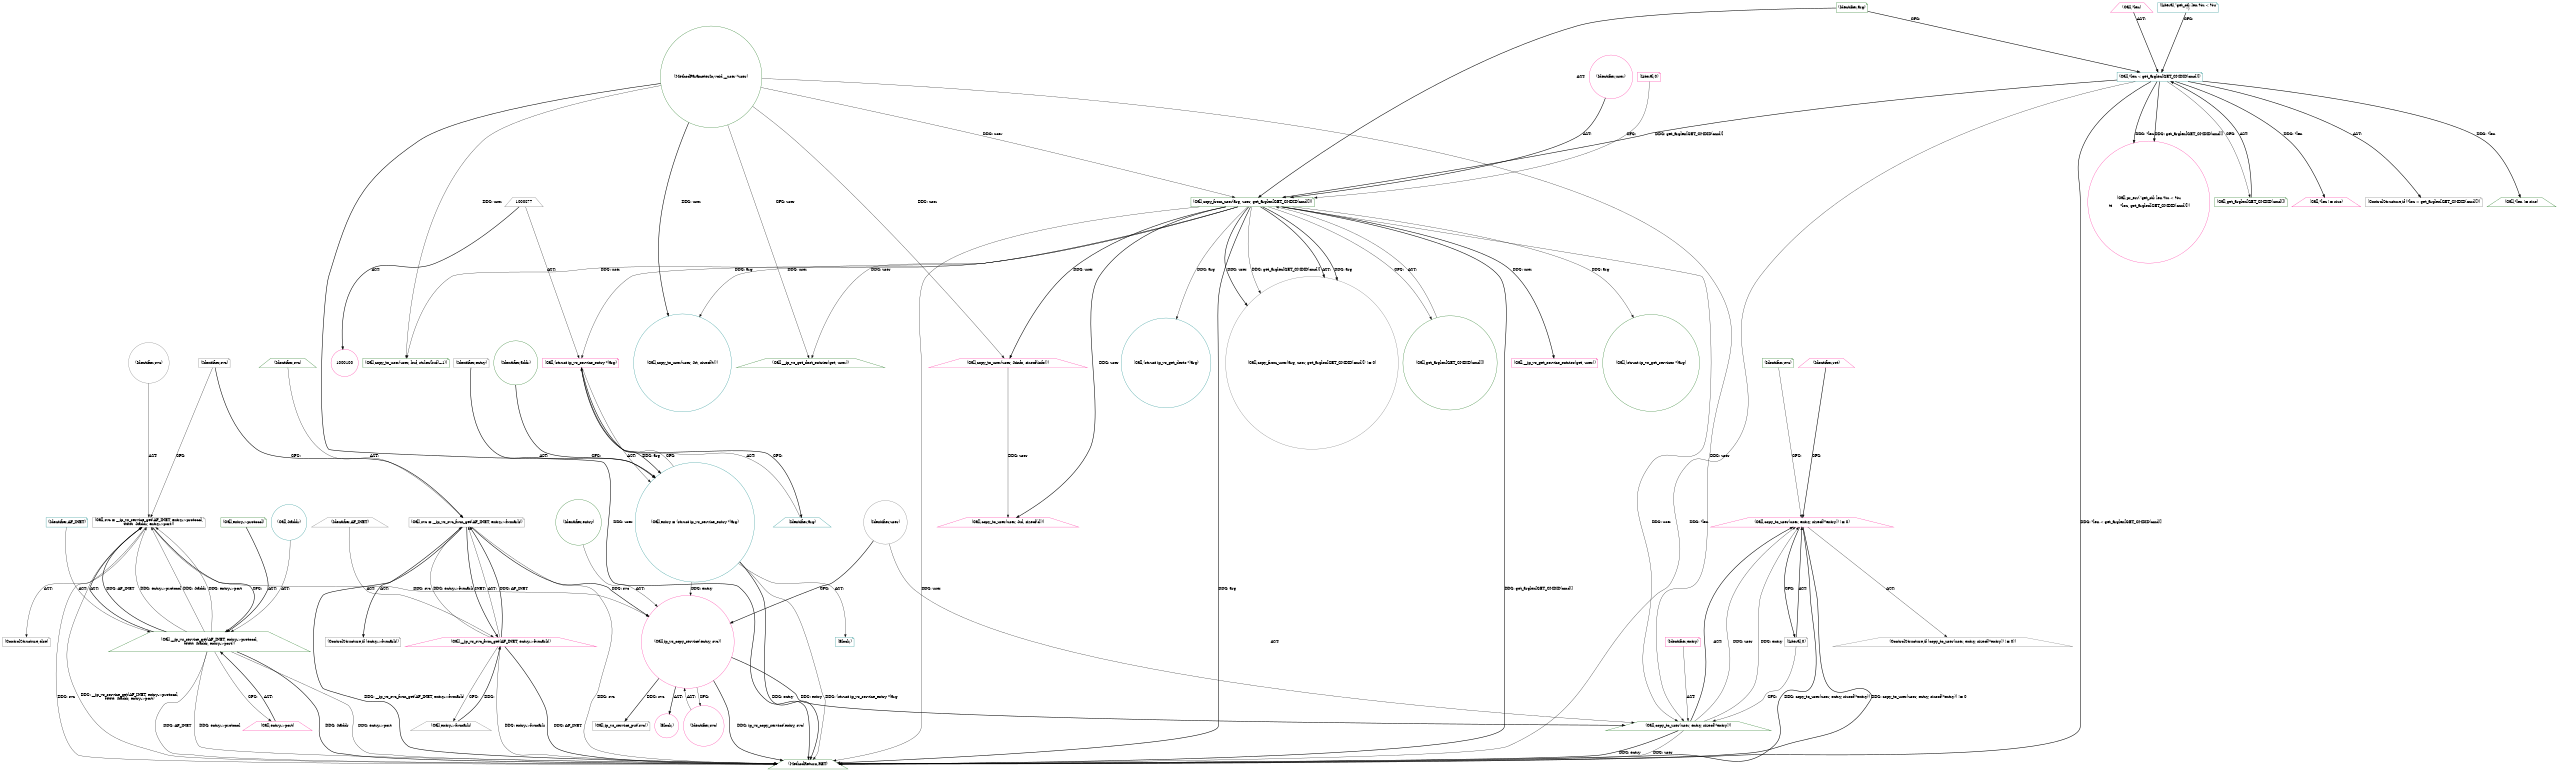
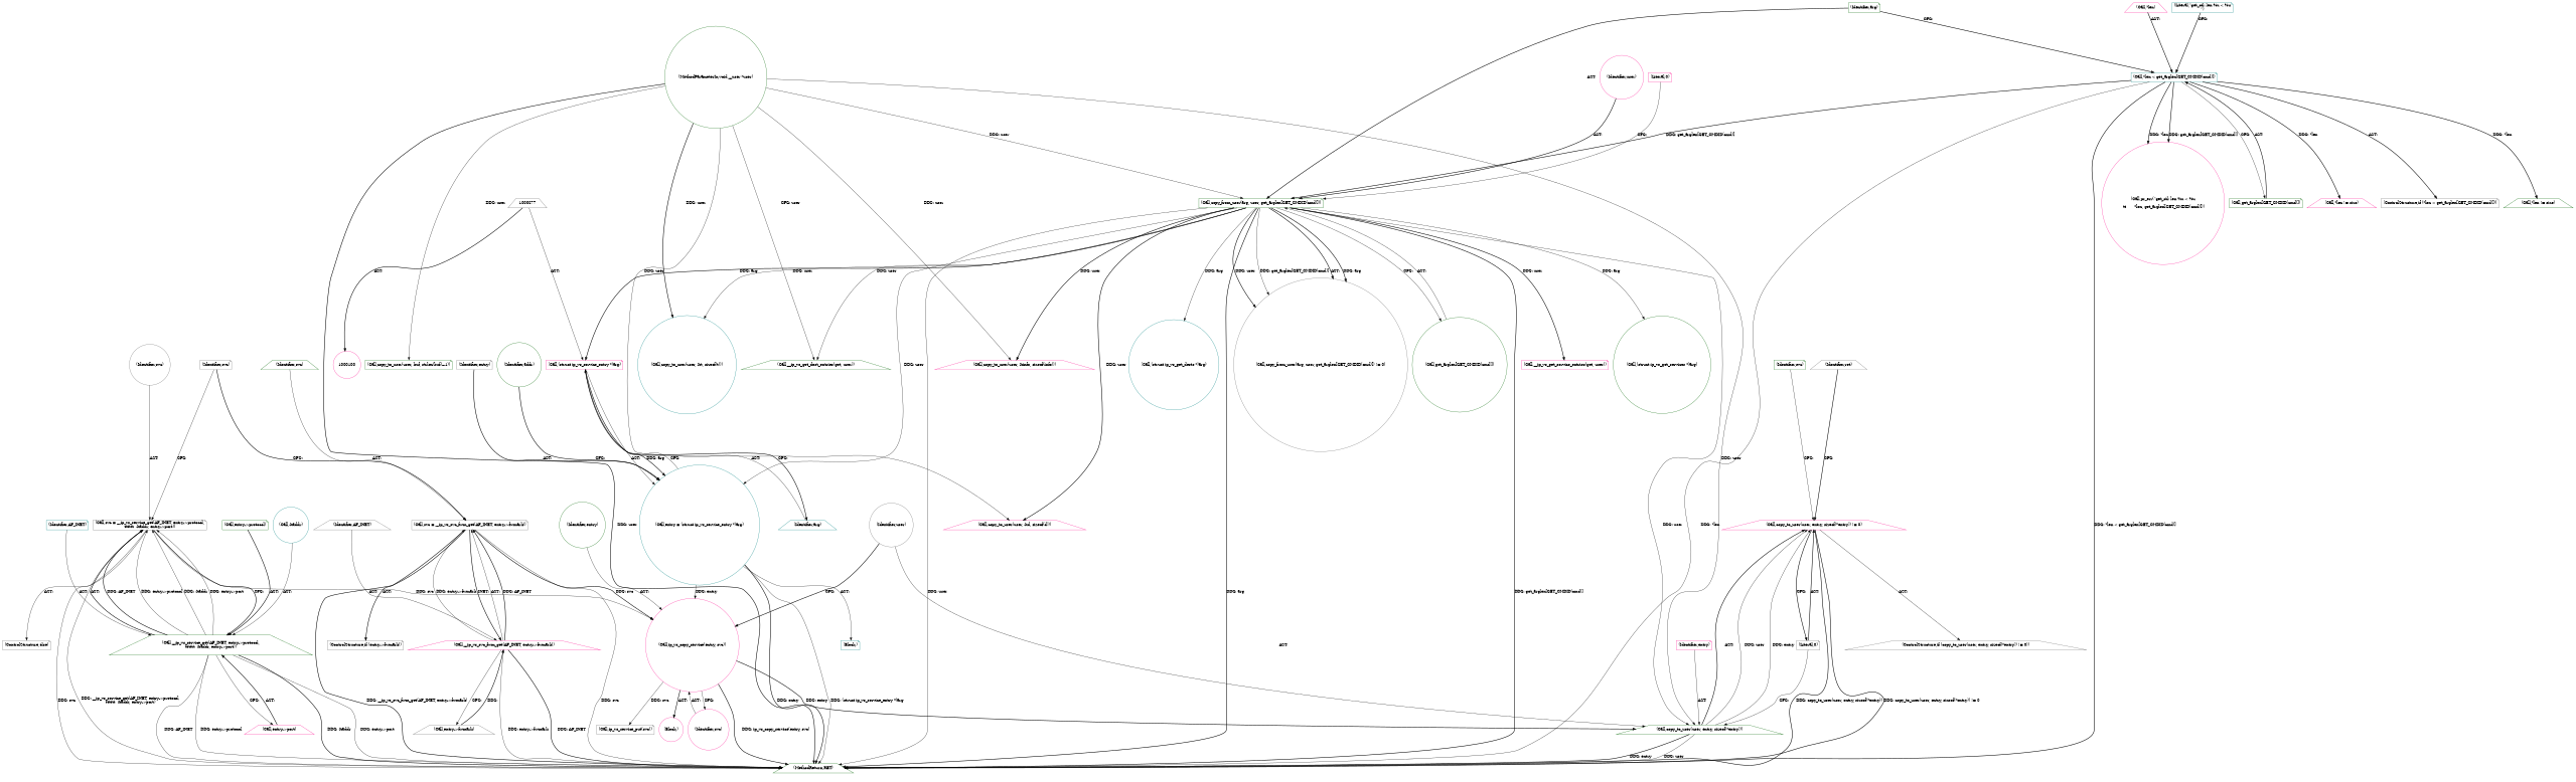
  digraph {
    node [color=deeppink shape=note]
    edge [style=solid]
    n1 [label="(Call,copy_to_user(user, entry, sizeof(*entry)) != 0)" shape=trapezium]
    n2 [color=gray40 label="(Literal,0)"]
    n3 [color=darkgreen label="(MethodReturn,RET)" shape=trapezium]
    n4 [color=gray40 label="(ControlStructure,if (copy_to_user(user, entry, sizeof(*entry)) != 0))" shape=trapezium]
    n5 [color=darkgreen label="(Call,copy_to_user(user, entry, sizeof(*entry)))" shape=trapezium]
    n6 [color=darkgreen label="(Call,copy_from_user(arg, user, get_arglen[GET_CMDID(cmd)]))"]
    n7 [label="(Call,(struct ip_vs_service_entry *)arg)"]
    n8 [label="(Call,copy_to_user(user, &d, sizeof(d)))" shape=trapezium]
    n9 [label="(Call,__ip_vs_get_service_entries(get, user))"]
    n10 [color=darkgreen label="(Call,__ip_vs_get_dest_entries(get, user))" shape=trapezium]
    n11 [color=darkgreen label="(Call,(struct ip_vs_get_services *)arg)" shape=circle]
    n12 [label="(Call,copy_to_user(user, &info, sizeof(info)))" shape=trapezium]
    n13 [color=darkgreen label="(Call,get_arglen[GET_CMDID(cmd)])" shape=circle]
    n14 [color=darkgreen label="(Call,copy_to_user(user, buf, strlen(buf)+1))"]
    n15 [color=teal label="(Call,(struct ip_vs_get_dests *)arg)" shape=circle]
    n16 [color=gray40 label="(Call,copy_from_user(arg, user, get_arglen[GET_CMDID(cmd)]) != 0)" shape=circle]
    n17 [color=teal label="(Call,copy_to_user(user, &t, sizeof(t)))" shape=circle]
    n18 [color=teal label="(Call,entry = (struct ip_vs_service_entry *)arg)" shape=circle]
    n19 [color=teal label="(Identifier,arg)" shape=trapezium]
    n20 [color=darkgreen label="(MethodParameterIn,void __user *user)" shape=circle]
    1000100 [shape=circle]
    n22 [color=teal label="(Call,*len < get_arglen[GET_CMDID(cmd)])"]
    n23 [label="(Call,pr_err(\"get_ctl: len %u < %u\n\",\n \t\t       *len, get_arglen[GET_CMDID(cmd)]))" shape=circle]
    n24 [color=darkgreen label="(Call,get_arglen[GET_CMDID(cmd)])"]
    n25 [label="(Call,*len != size)" shape=trapezium]
    n26 [color=gray40 label="(ControlStructure,if (*len < get_arglen[GET_CMDID(cmd)]))"]
    n27 [color=darkgreen label="(Call,*len != size)" shape=trapezium]
    n28 [label="(Call,ip_vs_copy_service(entry, svc))" shape=circle]
    n29 [label="(Identifier,svc)" shape=circle]
    n30 [color=gray40 label="(Call,ip_vs_service_put(svc))"]
    n31 [label="(Block,)" shape=circle]
    n32 [color=teal label="(Block,)"]
    n33 [color=gray40 label="(Call,svc = __ip_vs_svc_fwm_get(AF_INET, entry->fwmark))"]
    n34 [label="(Call,__ip_vs_svc_fwm_get(AF_INET, entry->fwmark))" shape=trapezium]
    n35 [color=gray40 label="(ControlStructure,if (entry->fwmark))"]
    n36 [color=gray40 label="(Call,entry->fwmark)" shape=trapezium]
    n37 [color=gray40 label="(Call,svc = __ip_vs_service_get(AF_INET, entry->protocol,\n\t\t\t\t\t\t  &addr, entry->port))"]
    n38 [color=darkgreen label="(Call,__ip_vs_service_get(AF_INET, entry->protocol,\n\t\t\t\t\t\t  &addr, entry->port))" shape=trapezium]
    n39 [color=gray40 label="(ControlStructure,else)"]
    n40 [label="(Call,entry->port)" shape=trapezium]
    n41 [color=teal label="(Literal,\"get_ctl: len %u < %u\n\")"]
    n42 [color=darkgreen label="(Call,entry->protocol)"]
    n43 [color=gray40 label="(Identifier,svc)"]
-   n44 [label="(Identifier,ret)" shape=trapezium]
+   n44 [color=gray40 label="(Identifier,ret)" shape=trapezium]
    n45 [label="(Identifier,user)" shape=circle]
    n46 [label="(Identifier,entry)"]
    n47 [color=darkgreen label="(Identifier,svc)" shape=trapezium]
    n48 [color=gray40 label="(Identifier,entry)"]
    n49 [color=darkgreen label="(Identifier,addr)" shape=circle]
    n50 [color=darkgreen label="(Identifier,entry)" shape=circle]
    n51 [color=gray40 label="(Identifier,svc)" shape=circle]
    n52 [color=darkgreen label="(Identifier,svc)"]
    n53 [color=teal label="(Call,&addr)" shape=circle]
    n54 [color=darkgreen label="(Identifier,arg)"]
    n55 [color=teal label="(Identifier,AF_INET)"]
    n56 [label="(Literal,0)"]
    n57 [color=gray40 label="(Identifier,user)" shape=circle]
    n58 [label="(Call,*len)" shape=trapezium]
    n59 [color=gray40 label="(Identifier,AF_INET)" shape=trapezium]
    1000277 [color=gray40 shape=trapezium]
    n1 -> n2 [label="CFG: " style=bold]
    n1 -> n3 [label="DDG: copy_to_user(user, entry, sizeof(*entry))" style=bold]
    n1 -> n3 [label="DDG: copy_to_user(user, entry, sizeof(*entry)) != 0" style=bold]
    n1 -> n4 [label="AST: "]
    n2 -> n1 [label="AST: " style=bold]
    n2 -> n5 [label="CFG: "]
    n5 -> n1 [label="AST: " style=bold]
    n5 -> n1 [label="DDG: user"]
    n5 -> n1 [label="DDG: entry"]
    n5 -> n3 [label="DDG: user"]
    n5 -> n3 [label="DDG: entry" style=bold]
    n6 -> n3 [label="DDG: user"]
    n6 -> n3 [label="DDG: arg" style=bold]
    n6 -> n3 [label="DDG: get_arglen[GET_CMDID(cmd)]" style=bold]
    n6 -> n5 [label="DDG: user"]
-   n6 -> n7 [label="DDG: arg"]
+   n6 -> n7 [label="DDG: arg" style=bold]
    n6 -> n8 [label="DDG: user" style=bold]
    n6 -> n9 [label="DDG: user" style=bold]
    n6 -> n10 [label="DDG: user"]
    n6 -> n11 [label="DDG: arg"]
    n6 -> n12 [label="DDG: user" style=bold]
    n6 -> n13 [label="CFG: "]
-   n6 -> n14 [label="DDG: user"]
+   n6 -> n18 [label="DDG: user"]
    n6 -> n15 [label="DDG: arg"]
    n6 -> n16 [label="AST: " style=bold]
    n6 -> n16 [label="DDG: arg" style=bold]
    n6 -> n16 [label="DDG: user" style=bold]
    n6 -> n16 [label="DDG: get_arglen[GET_CMDID(cmd)]"]
    n6 -> n17 [label="DDG: user"]
    n7 -> n18 [label="AST: "]
    n7 -> n18 [label="DDG: arg" style=bold]
    n7 -> n19 [label="CFG: " style=bold]
    n13 -> n6 [label="AST: "]
    n18 -> n3 [label="DDG: entry" style=bold]
    n18 -> n3 [label="DDG: (struct ip_vs_service_entry *)arg"]
    n18 -> n7 [label="CFG: "]
    n18 -> n28 [label="DDG: entry"]
    n18 -> n32 [label="AST: "]
    n19 -> n7 [label="AST: "]
    n20 -> n3 [label="DDG: user" style=bold]
    n20 -> n5 [label="DDG: user"]
    n20 -> n6 [label="DDG: user"]
-   n12 -> n8 [label="DDG: user"]
+   n20 -> n8 [label="DDG: user"]
    n20 -> n10 [label="CFG: user"]
    n20 -> n12 [label="DDG: user"]
    n20 -> n14 [label="DDG: user"]
    n20 -> n17 [label="DDG: user" style=bold]
    n22 -> n3 [label="DDG: *len"]
    n22 -> n3 [label="DDG: *len < get_arglen[GET_CMDID(cmd)]" style=bold]
    n22 -> n6 [label="DDG: get_arglen[GET_CMDID(cmd)]" style=bold]
    n22 -> n23 [label="DDG: *len" style=bold]
    n22 -> n23 [label="DDG: get_arglen[GET_CMDID(cmd)]" style=bold]
    n22 -> n24 [label="CFG: "]
    n22 -> n25 [label="DDG: *len" style=bold]
    n22 -> n26 [label="AST: " style=bold]
    n22 -> n27 [label="DDG: *len" style=bold]
    n24 -> n22 [label="AST: " style=bold]
    n28 -> n3 [label="DDG: ip_vs_copy_service(entry, svc)" style=bold]
    n28 -> n5 [label="DDG: entry" style=bold]
    n28 -> n29 [label="CFG: "]
-   n28 -> n30 [label="DDG: svc" style=bold]
+   n28 -> n30 [label="DDG: svc"]
    n28 -> n31 [label="AST: " style=bold]
    n29 -> n28 [label="AST: "]
    n33 -> n3 [label="DDG: svc"]
    n33 -> n3 [label="DDG: __ip_vs_svc_fwm_get(AF_INET, entry->fwmark)" style=bold]
    n33 -> n28 [label="DDG: svc" style=bold]
    n33 -> n34 [label="INET: " style=bold]
    n33 -> n35 [label="AST: " style=bold]
    n34 -> n3 [label="DDG: entry->fwmark"]
    n34 -> n3 [label="DDG: AF_INET" style=bold]
    n34 -> n33 [label="AST: "]
    n34 -> n33 [label="DDG: AF_INET" style=bold]
    n34 -> n33 [label="DDG: entry->fwmark"]
    n34 -> n36 [label="CFG: "]
    n36 -> n34 [label="DDG: " style=bold]
    n37 -> n3 [label="DDG: svc"]
    n37 -> n3 [label="DDG: __ip_vs_service_get(AF_INET, entry->protocol,\n\t\t\t\t\t\t  &addr, entry->port)"]
    n37 -> n28 [label="DDG: svc"]
    n37 -> n38 [label="CFG: " style=bold]
    n37 -> n39 [label="AST: "]
    n38 -> n3 [label="DDG: &addr" style=bold]
    n38 -> n3 [label="DDG: entry->port"]
    n38 -> n3 [label="DDG: AF_INET"]
    n38 -> n3 [label="DDG: entry->protocol"]
    n38 -> n37 [label="AST: " style=bold]
    n38 -> n37 [label="DDG: AF_INET" style=bold]
    n38 -> n37 [label="DDG: entry->protocol"]
    n38 -> n37 [label="DDG: &addr"]
    n38 -> n37 [label="DDG: entry->port"]
    n38 -> n40 [label="CFG: "]
    n40 -> n38 [label="AST: " style=bold]
    n41 -> n22 [label="CFG: " style=bold]
    n42 -> n38 [label="AST: " style=bold]
    n43 -> n33 [label="CFG: " style=bold]
    n43 -> n37 [label="CFG: "]
    n44 -> n1 [label="CFG: " style=bold]
    n45 -> n6 [label="AST: " style=bold]
    n46 -> n5 [label="AST: "]
    n47 -> n33 [label="AST: "]
    n48 -> n18 [label="AST: " style=bold]
    n49 -> n18 [label="CFG: " style=bold]
    n50 -> n28 [label="AST: "]
    n51 -> n37 [label="AST: "]
    n52 -> n1 [label="CFG: "]
    n53 -> n38 [label="AST: "]
    n54 -> n6 [label="AST: " style=bold]
    n54 -> n22 [label="CFG: " style=bold]
    n55 -> n38 [label="AST: "]
    n56 -> n6 [label="CFG: "]
    n57 -> n5 [label="AST: "]
    n57 -> n28 [label="CFG: " style=bold]
    n58 -> n22 [label="AST: " style=bold]
    n59 -> n34 [label="AST: "]
    1000277 -> n7 [label="AST: "]
    1000277 -> 1000100 [label="AST: " style=bold]
  }
